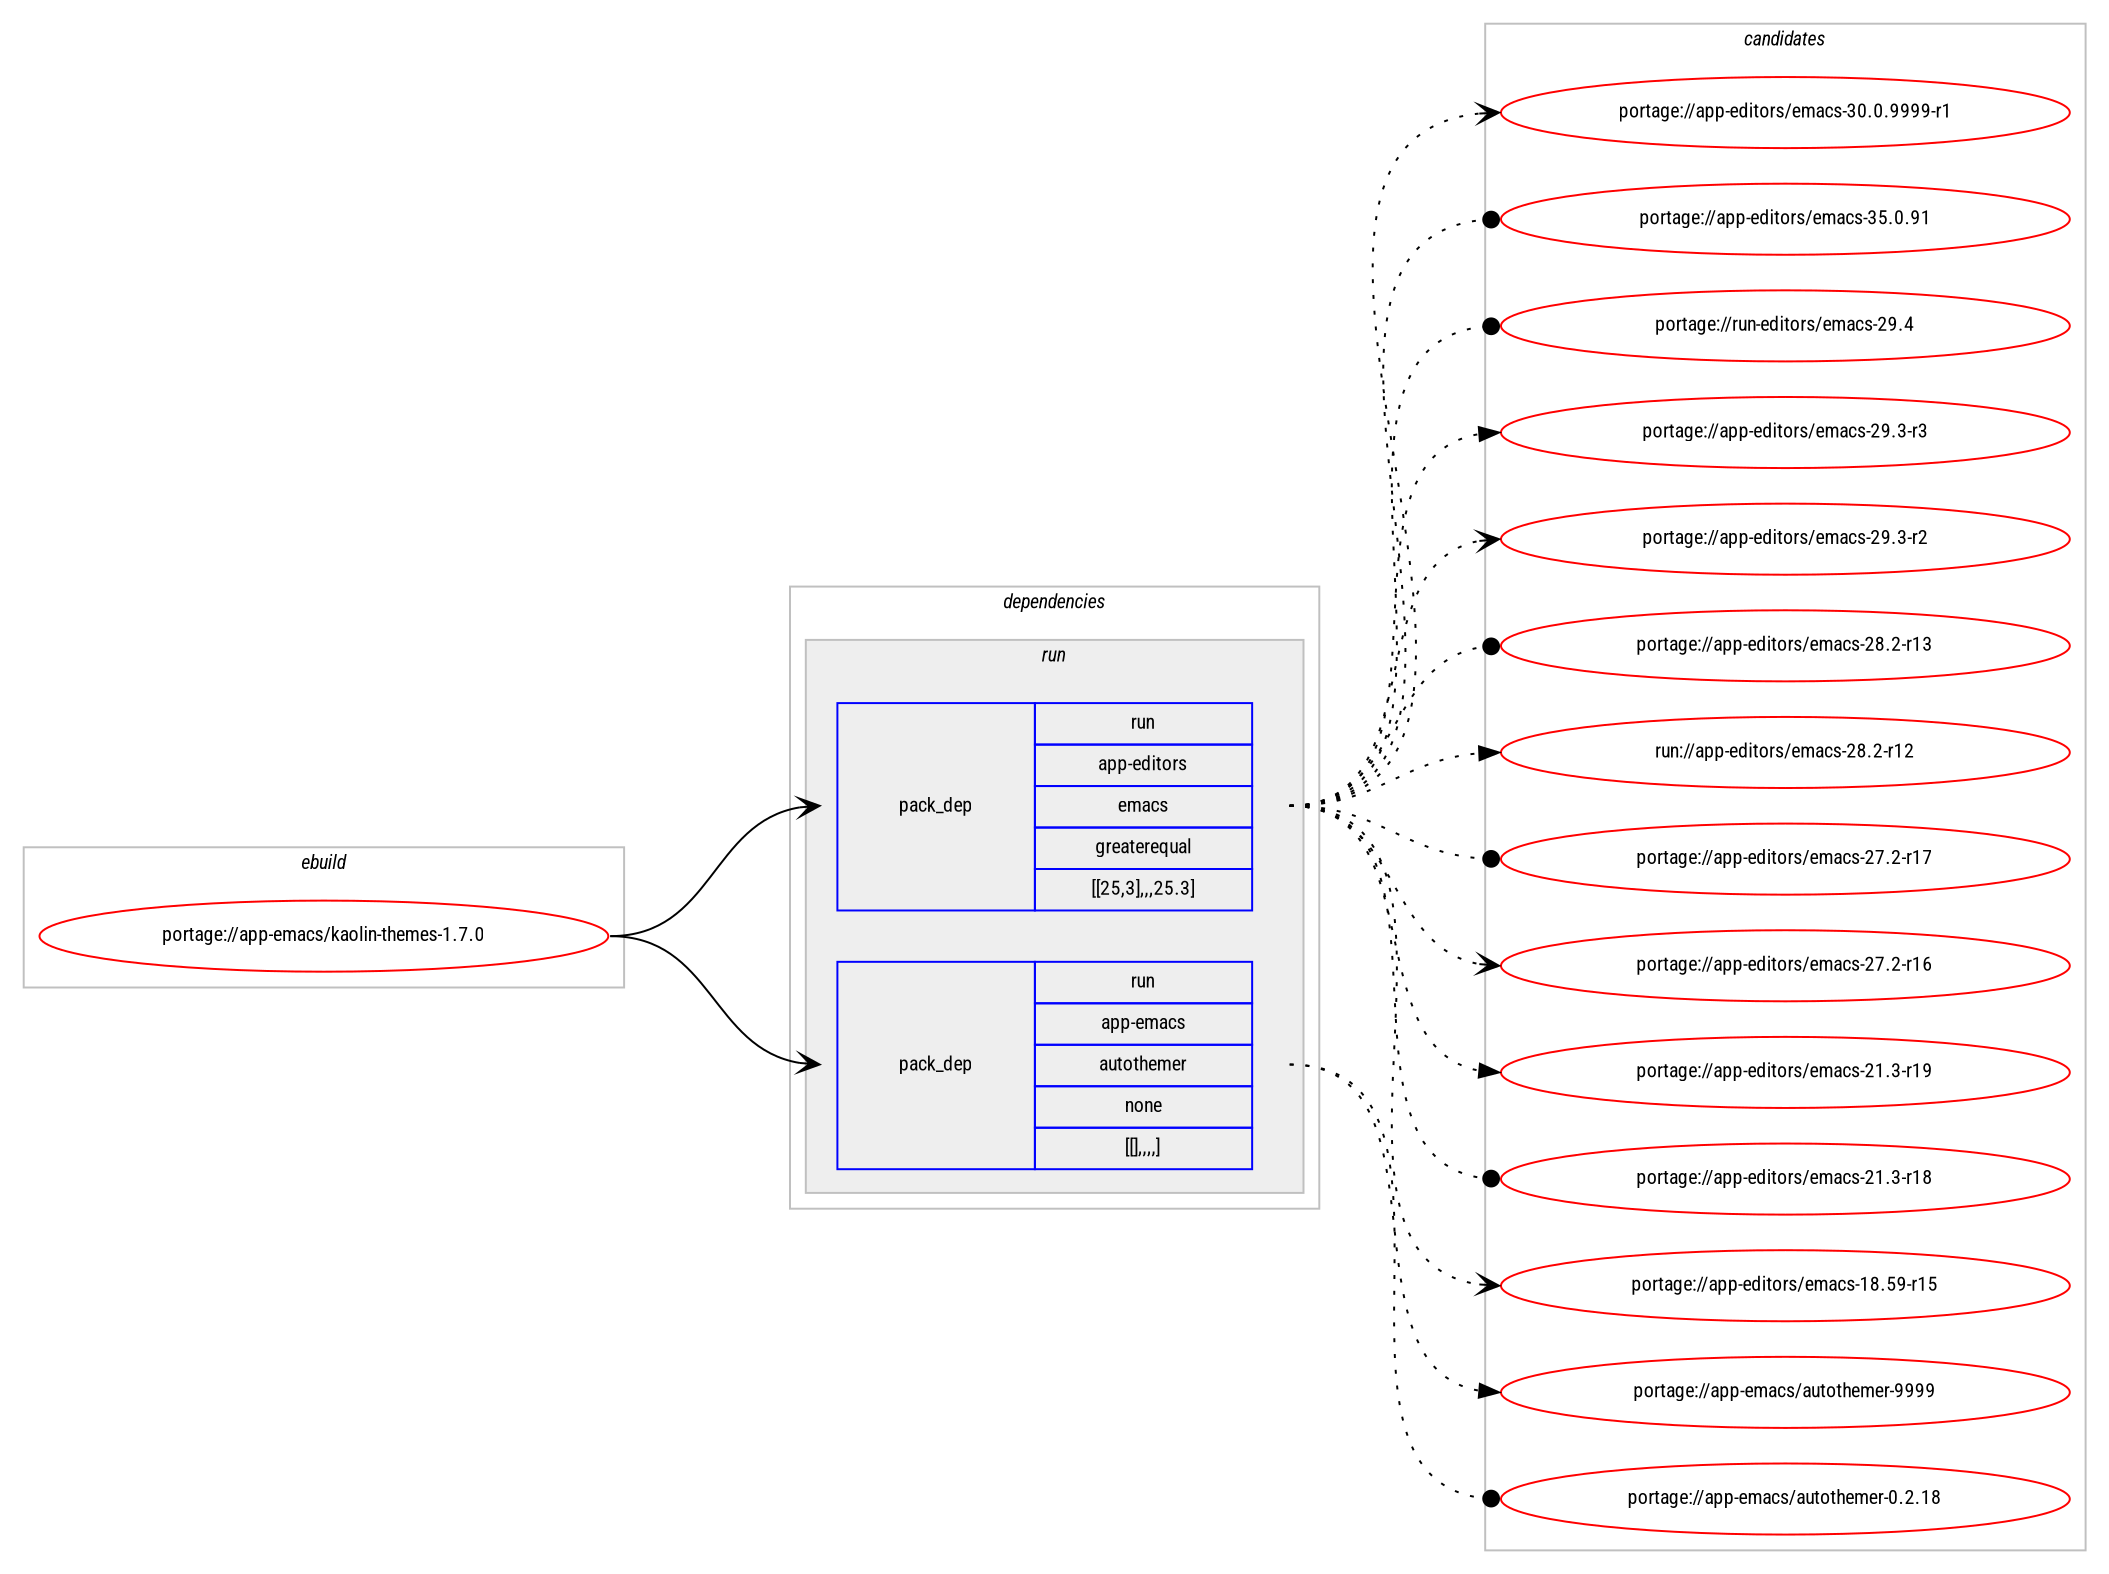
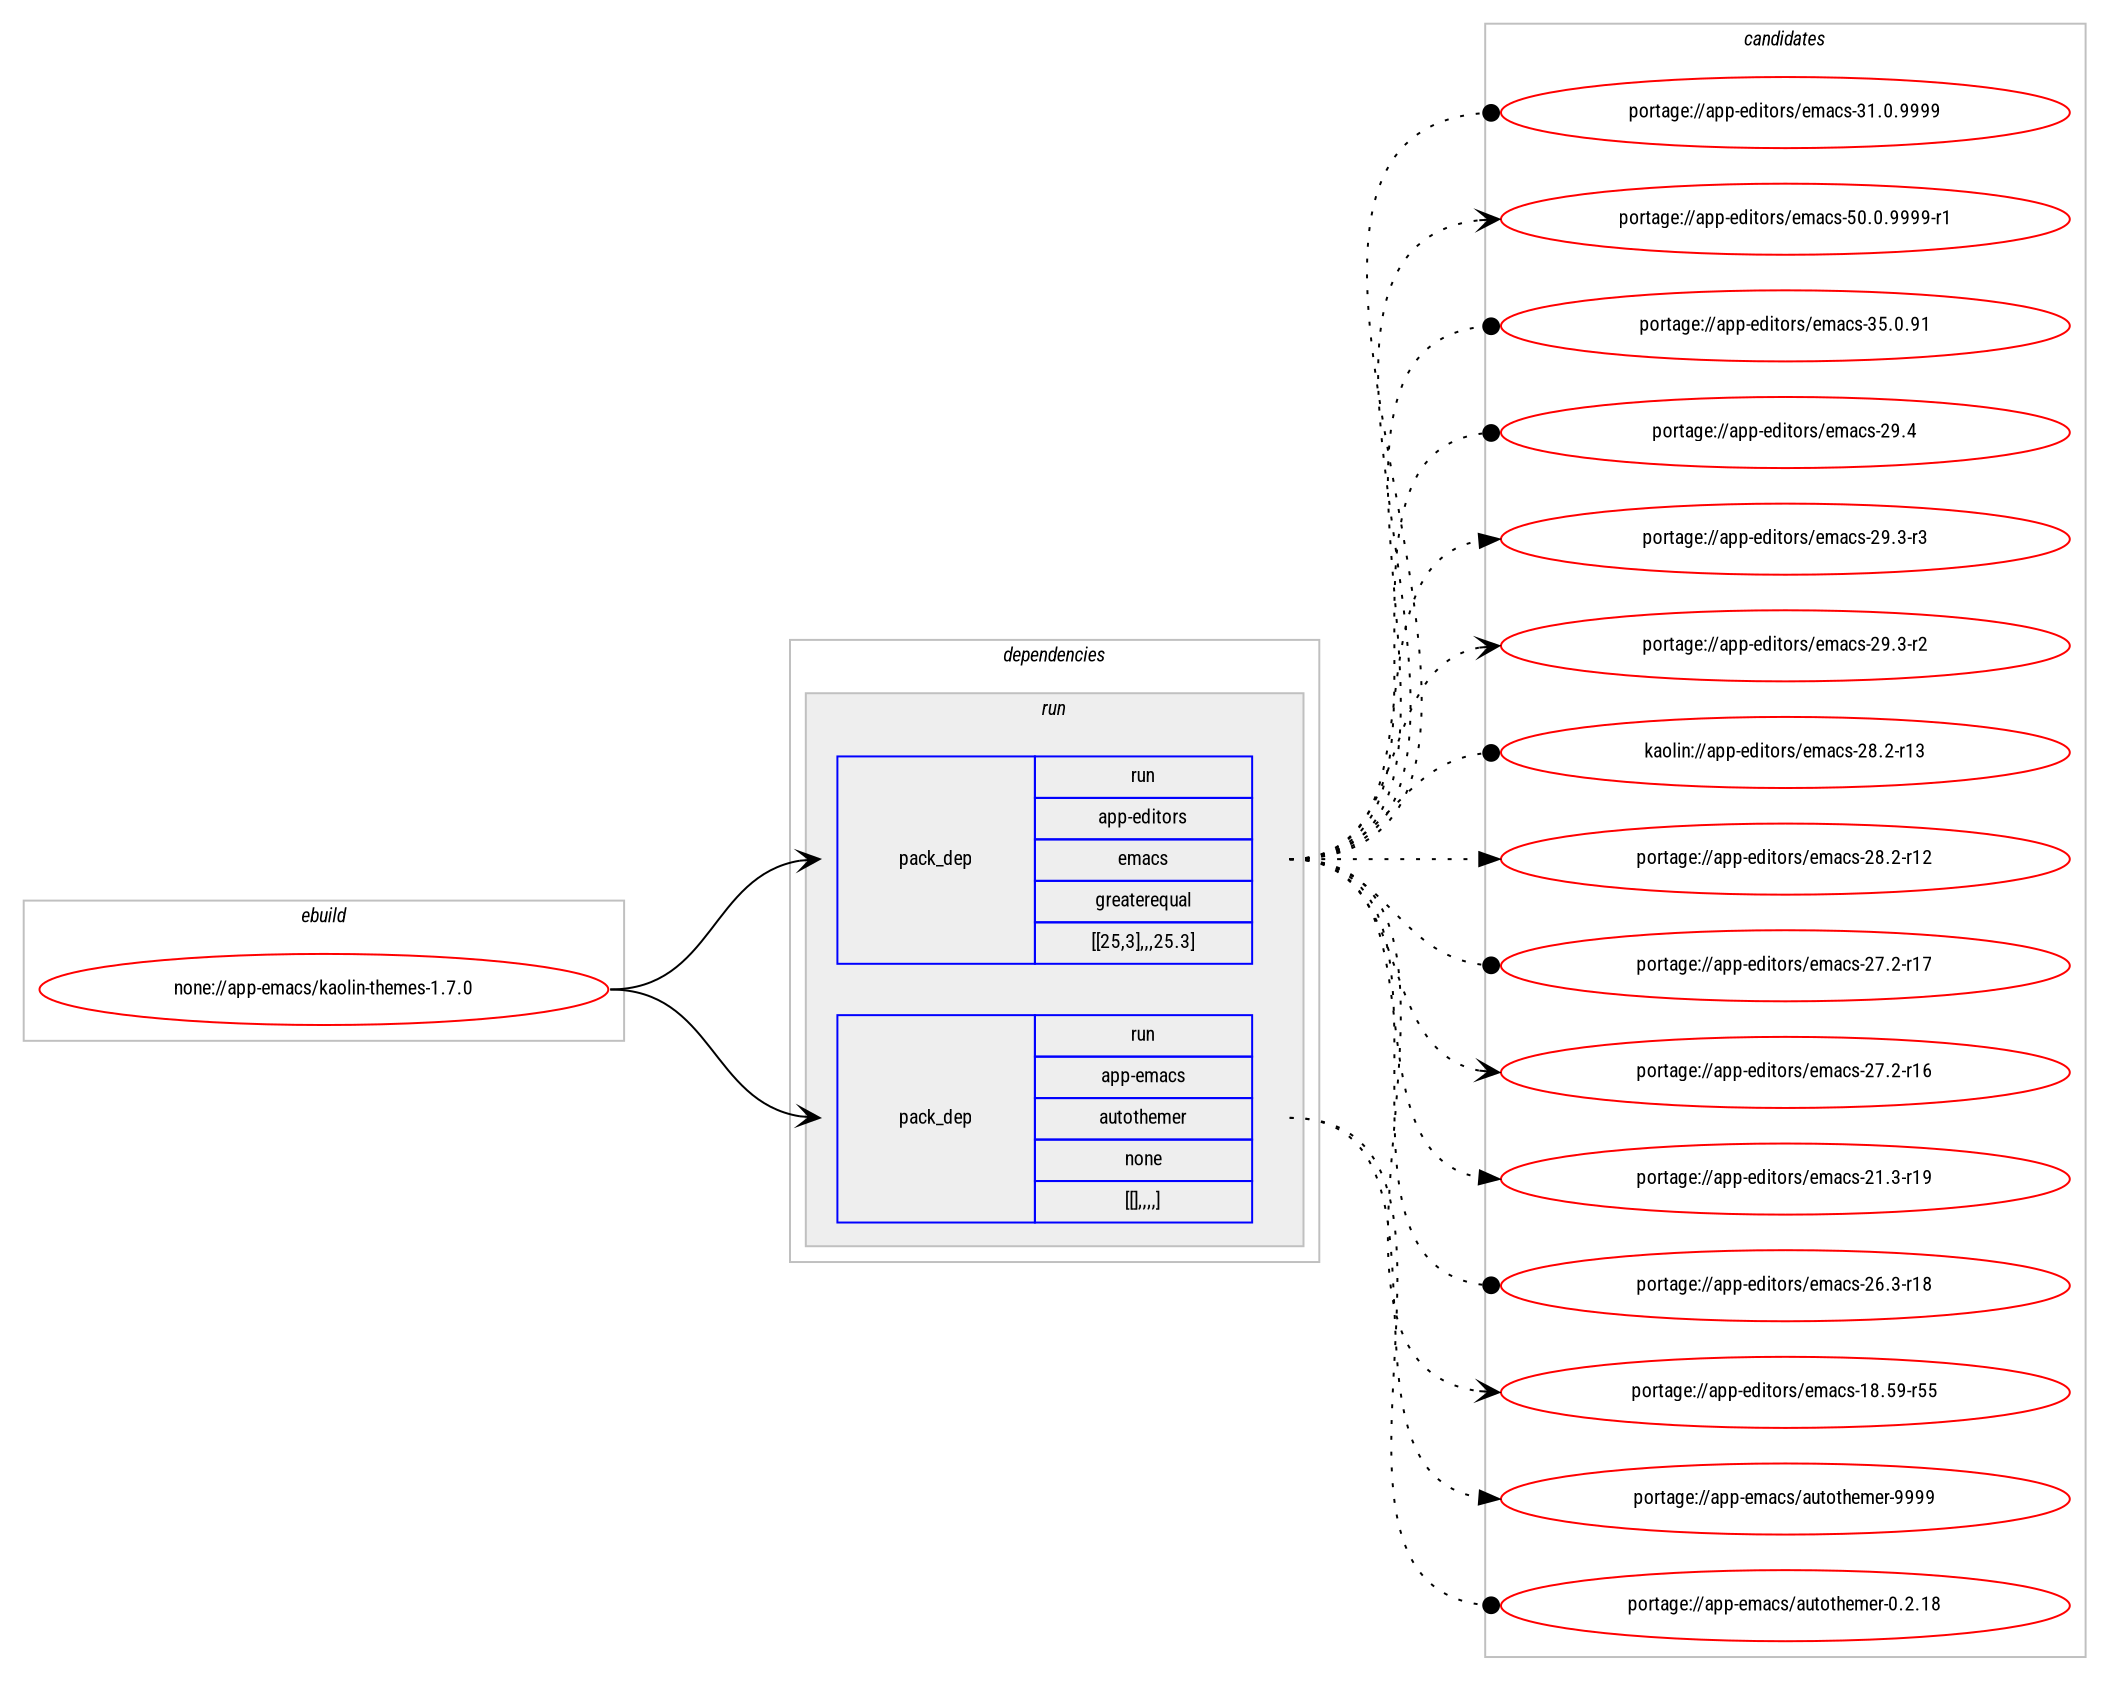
  digraph {
    compound=true
    concentrate=true
    fontname="Roboto Condensed"
    fontsize=10
    newrank=true
    rankdir=LR
    ranksep=1.5
    node [color=red fontname="Roboto Condensed" fontsize=10]
    edge [arrowhead=dot fontname="Roboto Condensed" headport=w style=dotted tailport=e weight=100]
-   n1 [label="portage://app-emacs/kaolin-themes-1.7.0" width=4]
+   n1 [label="none://app-emacs/kaolin-themes-1.7.0" width=4]
    n2 [color=blue label=<<TABLE BORDER="0" CELLBORDER="1" CELLSPACING="0" CELLPADDING="4" WIDTH="220"><TR><TD ROWSPAN="6" CELLPADDING="30">pack_dep</TD></TR><TR><TD WIDTH="110">run</TD></TR><TR><TD>app-editors</TD></TR><TR><TD>emacs</TD></TR><TR><TD>greaterequal</TD></TR><TR><TD>[[25,3],,,25.3]</TD></TR></TABLE>> shape=none]
    n3 [color=blue label=<<TABLE BORDER="0" CELLBORDER="1" CELLSPACING="0" CELLPADDING="4" WIDTH="220"><TR><TD ROWSPAN="6" CELLPADDING="30">pack_dep</TD></TR><TR><TD WIDTH="110">run</TD></TR><TR><TD>app-emacs</TD></TR><TR><TD>autothemer</TD></TR><TR><TD>none</TD></TR><TR><TD>[[],,,,]</TD></TR></TABLE>> shape=none]
-   n5 [label="portage://app-editors/emacs-30.0.9999-r1" width=4]
+   n4 [label="portage://app-editors/emacs-31.0.9999" width=4]
+   n5 [label="portage://app-editors/emacs-50.0.9999-r1" width=4]
    n6 [label="portage://app-editors/emacs-35.0.91" width=4]
-   n7 [label="portage://run-editors/emacs-29.4" width=4]
+   n7 [label="portage://app-editors/emacs-29.4" width=4]
    n8 [label="portage://app-editors/emacs-29.3-r3" width=4]
    n9 [label="portage://app-editors/emacs-29.3-r2" width=4]
-   n10 [label="portage://app-editors/emacs-28.2-r13" width=4]
-   n11 [label="run://app-editors/emacs-28.2-r12" width=4]
+   n10 [label="kaolin://app-editors/emacs-28.2-r13" width=4]
+   n11 [label="portage://app-editors/emacs-28.2-r12" width=4]
    n12 [label="portage://app-editors/emacs-27.2-r17" width=4]
    n13 [label="portage://app-editors/emacs-27.2-r16" width=4]
    n14 [label="portage://app-editors/emacs-21.3-r19" width=4]
-   n15 [label="portage://app-editors/emacs-21.3-r18" width=4]
-   n16 [label="portage://app-editors/emacs-18.59-r15" width=4]
+   n15 [label="portage://app-editors/emacs-26.3-r18" width=4]
+   n16 [label="portage://app-editors/emacs-18.59-r55" width=4]
    n17 [label="portage://app-emacs/autothemer-9999" width=4]
    n18 [label="portage://app-emacs/autothemer-0.2.18" width=4]
    subgraph cluster_1 {
      color=gray
      label=<<i>ebuild</i>>
      n1
    }
    subgraph cluster_2 {
      color=gray
      label=<<i>dependencies</i>>
      subgraph cluster_3 {
        color=gray
        fillcolor="#eeeeee"
        label=<<i>compile</i>>
        style=filled
      }
      subgraph cluster_4 {
        color=gray
        fillcolor="#eeeeee"
        label=<<i>compile and run</i>>
        style=filled
      }
      subgraph cluster_5 {
        color=gray
        fillcolor="#eeeeee"
        label=<<i>run</i>>
        style=filled
        subgraph sub_6 {
          color=gray
          fillcolor="#eeeeee"
          label=<<i>run</i>>
          style=filled
          n2
        }
        subgraph sub_7 {
          color=gray
          fillcolor="#eeeeee"
          label=<<i>run</i>>
          style=filled
          n3
        }
      }
    }
    subgraph cluster_8 {
      color=gray
      label=<<i>candidates</i>>
      rank=same
      subgraph sub_9 {
        color=black
        label=<<i>candidates</i>>
        nodesep=1
        rank=same
+       n4
        n5
        n6
        n7
        n8
        n9
        n10
        n11
        n12
        n13
        n14
        n15
        n16
      }
      subgraph sub_10 {
        color=black
        label=<<i>candidates</i>>
        nodesep=1
        rank=same
        n17
        n18
      }
    }
    n1 -> n2 [arrowhead=vee style=solid weight=20]
    n1 -> n3 [arrowhead=vee style=solid weight=20]
+   n2 -> n4
    n2 -> n5 [arrowhead=vee]
    n2 -> n6
    n2 -> n7
    n2 -> n8 [arrowhead=normal]
    n2 -> n9 [arrowhead=vee]
    n2 -> n10
    n2 -> n11 [arrowhead=normal]
    n2 -> n12
    n2 -> n13 [arrowhead=vee]
    n2 -> n14 [arrowhead=normal]
    n2 -> n15
    n2 -> n16 [arrowhead=vee]
    n3 -> n17 [arrowhead=normal]
    n3 -> n18
  }
